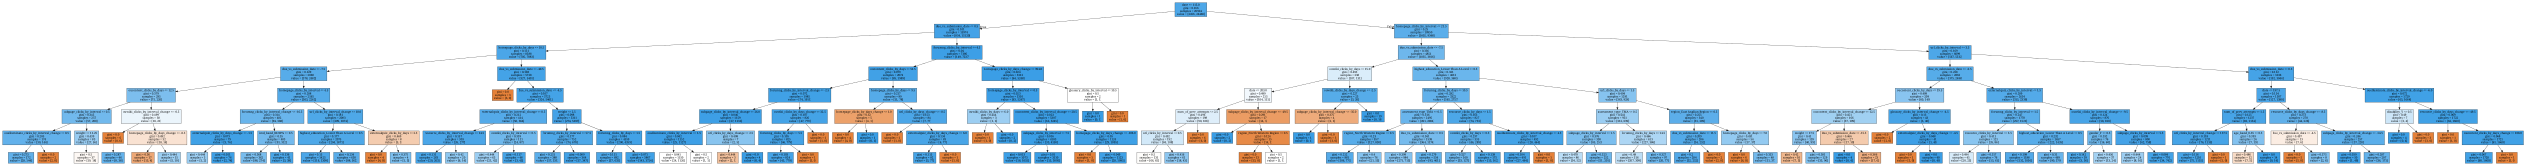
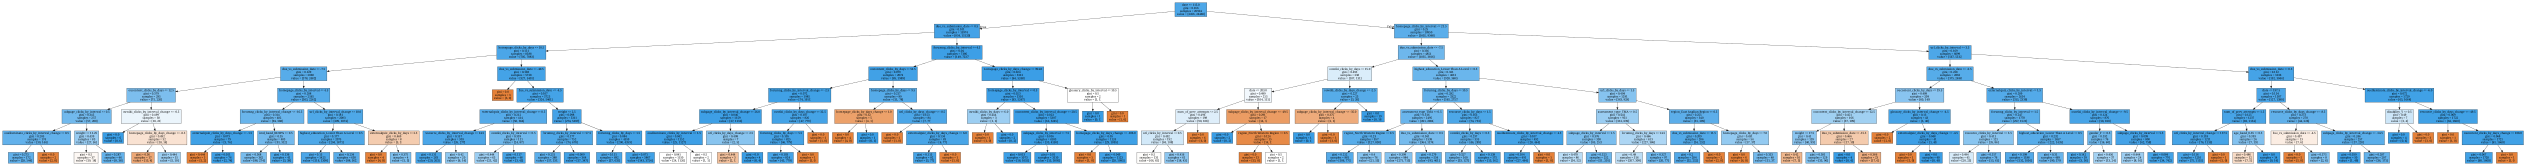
  digraph {
    fontname="Noto Serif"
    node [color=black fillcolor="#e58139ff" fontname="Noto Serif" shape=box style=filled]
    edge [fontname="Noto Serif"]
    n1 [fillcolor="#399de5e5" label="date <= 115.0\ngini = 0.166\nsamples = 26924\nvalue = [2456, 24468]"]
    n2 [fillcolor="#399de5f1" label="due_vs_submission_date <= 0.5\ngini = 0.101\nsamples = 15974\nvalue = [854, 15120]"]
    n3 [fillcolor="#399de5d3" label="homepage_clicks_by_interval <= 21.5\ngini = 0.25\nsamples = 10950\nvalue = [1602, 9348]"]
    n4 [fillcolor="#399de5e8" label="homepage_clicks_by_days <= 10.5\ngini = 0.151\nsamples = 8588\nvalue = [705, 7883]"]
    n5 [fillcolor="#399de5fa" label="forumng_clicks_by_interval <= 4.5\ngini = 0.04\nsamples = 7386\nvalue = [149, 7237]"]
    n6 [fillcolor="#399de5ba" label="due_vs_submission_date <= -7.5\ngini = 0.336\nsamples = 4851\nvalue = [1035, 3816]"]
    n7 [fillcolor="#399de5e5" label="url_clicks_by_interval <= 3.5\ngini = 0.169\nsamples = 6099\nvalue = [567, 5532]"]
    n8 [fillcolor="#399de5d8" label="due_vs_submission_date <= -7.5\ngini = 0.229\nsamples = 2860\nvalue = [378, 2482]"]
    n9 [fillcolor="#399de5f0" label="due_vs_submission_date <= -40.5\ngini = 0.108\nsamples = 5728\nvalue = [327, 5401]"]
    n10 [fillcolor="#399de5f4" label="oucontent_clicks_by_days <= 51.5\ngini = 0.079\nsamples = 2074\nvalue = [85, 1989]"]
    n11 [fillcolor="#399de5fc" label="homepage_clicks_by_days_change <= 394.0\ngini = 0.024\nsamples = 5312\nvalue = [64, 5248]"]
    n12 [fillcolor="#399de5a8" label="oucontent_clicks_by_days <= 12.5\ngini = 0.379\nsamples = 295\nvalue = [75, 220]"]
    n13 [fillcolor="#399de5dd" label="homepage_clicks_by_interval <= 4.5\ngini = 0.208\nsamples = 2565\nvalue = [303, 2262]"]
    n14 [label="gini = 0.0\nsamples = 3\nvalue = [3, 0]"]
    n15 [fillcolor="#399de5f0" label="due_vs_submission_date <= -4.5\ngini = 0.107\nsamples = 5725\nvalue = [324, 5401]"]
    n16 [fillcolor="#399de5b6" label="subpage_clicks_by_interval <= 0.5\ngini = 0.345\nsamples = 257\nvalue = [57, 200]"]
    n17 [fillcolor="#399de519" label="ouwiki_clicks_by_interval_change <= -0.5\ngini = 0.499\nsamples = 38\nvalue = [18, 20]"]
    n18 [fillcolor="#399de5c1" label="forumng_clicks_by_interval_change <= -16.5\ngini = 0.314\nsamples = 482\nvalue = [94, 388]"]
    n19 [fillcolor="#399de5e3" label="url_clicks_by_interval_change <= 18.0\ngini = 0.181\nsamples = 2083\nvalue = [209, 1874]"]
    n20 [fillcolor="#399de584" label="weight <= 11.25\ngini = 0.439\nsamples = 83\nvalue = [27, 56]"]
    n21 [fillcolor="#399de5ca" label="ouelluminate_clicks_by_interval_change <= 0.5\ngini = 0.285\nsamples = 174\nvalue = [30, 144]"]
-   n22 [label="gini = 0.0\nsamples = 6\nvalue = [0, 6]"]
+   n22 [fillcolor="#399de5ff" label="gini = 0.0\nsamples = 6\nvalue = [0, 6]"]
    n23 [fillcolor="#e5813939" label="homepage_clicks_by_days_change <= -0.5\ngini = 0.492\nsamples = 32\nvalue = [18, 14]"]
    n24 [fillcolor="#399de5c9" label="gini = 0.287\nsamples = 46\nvalue = [8, 38]"]
    n25 [fillcolor="#e581390d" label="gini = 0.5\nsamples = 37\nvalue = [19, 18]"]
    n26 [fillcolor="#399de5cd" label="gini = 0.273\nsamples = 172\nvalue = [28, 144]"]
    n27 [label="gini = 0.0\nsamples = 2\nvalue = [2, 0]"]
    n28 [fillcolor="#e58139b1" label="gini = 0.36\nsamples = 17\nvalue = [13, 4]"]
    n29 [fillcolor="#399de57f" label="gini = 0.444\nsamples = 15\nvalue = [5, 10]"]
    n30 [fillcolor="#399de5f5" label="externalquiz_clicks_by_days_change <= -1.5\ngini = 0.073\nsamples = 79\nvalue = [3, 76]"]
    n31 [fillcolor="#399de5b5" label="imd_band_80-90% <= 0.5\ngini = 0.35\nsamples = 403\nvalue = [91, 312]"]
    n32 [fillcolor="#399de5e3" label="highest_education_Lower Than A Level <= 0.5\ngini = 0.177\nsamples = 2075\nvalue = [204, 1871]"]
    n33 [fillcolor="#e5813966" label="externalquiz_clicks_by_days <= 2.5\ngini = 0.469\nsamples = 8\nvalue = [5, 3]"]
-   n34 [fillcolor="#399de57f" label="gini = 0.444\nsamples = 3\nvalue = [1, 2]"]
+   n34 [label="gini = 0.444\nsamples = 3\nvalue = [1, 2]"]
    n35 [fillcolor="#399de5f8" label="gini = 0.051\nsamples = 76\nvalue = [2, 74]"]
    n36 [fillcolor="#399de5ad" label="gini = 0.368\nsamples = 362\nvalue = [88, 274]"]
    n37 [fillcolor="#399de5eb" label="gini = 0.136\nsamples = 41\nvalue = [3, 38]"]
    n38 [fillcolor="#399de5e8" label="gini = 0.15\nsamples = 1425\nvalue = [116, 1309]"]
    n39 [fillcolor="#399de5d7" label="gini = 0.234\nsamples = 650\nvalue = [88, 562]"]
    n40 [label="gini = 0.0\nsamples = 4\nvalue = [4, 0]"]
    n41 [fillcolor="#399de5aa" label="gini = 0.375\nsamples = 4\nvalue = [1, 3]"]
    n42 [fillcolor="#399de5dc" label="externalquiz_clicks_by_interval_change <= 0.5\ngini = 0.212\nsamples = 414\nvalue = [50, 364]"]
    n43 [fillcolor="#399de5f1" label="weight <= 2.5\ngini = 0.098\nsamples = 5311\nvalue = [274, 5037]"]
    n44 [fillcolor="#399de5e7" label="resource_clicks_by_interval_change <= 14.5\ngini = 0.157\nsamples = 303\nvalue = [26, 277]"]
    n45 [fillcolor="#399de5b9" label="ouwiki_clicks_by_interval <= 0.5\ngini = 0.339\nsamples = 111\nvalue = [24, 87]"]
    n46 [fillcolor="#399de5e3" label="forumng_clicks_by_interval <= 57.5\ngini = 0.177\nsamples = 752\nvalue = [74, 678]"]
    n47 [fillcolor="#399de5f3" label="forumng_clicks_by_days <= 1.5\ngini = 0.084\nsamples = 4559\nvalue = [200, 4359]"]
    n48 [fillcolor="#399de5ec" label="gini = 0.131\nsamples = 283\nvalue = [20, 263]"]
    n49 [fillcolor="#399de592" label="gini = 0.42\nsamples = 20\nvalue = [6, 14]"]
    n50 [fillcolor="#399de57f" label="gini = 0.444\nsamples = 63\nvalue = [21, 42]"]
    n51 [fillcolor="#399de5ee" label="gini = 0.117\nsamples = 48\nvalue = [3, 45]"]
    n52 [fillcolor="#399de5d3" label="gini = 0.251\nsamples = 388\nvalue = [57, 331]"]
    n53 [fillcolor="#399de5f3" label="gini = 0.089\nsamples = 364\nvalue = [17, 347]"]
    n54 [fillcolor="#399de5e8" label="gini = 0.151\nsamples = 692\nvalue = [57, 635]"]
    n55 [fillcolor="#399de5f5" label="gini = 0.071\nsamples = 3867\nvalue = [143, 3724]"]
    n56 [fillcolor="#399de5f5" label="forumng_clicks_by_interval_change <= -2.5\ngini = 0.072\nsamples = 1985\nvalue = [74, 1911]"]
    n57 [fillcolor="#399de5db" label="homepage_clicks_by_days <= 9.5\ngini = 0.217\nsamples = 89\nvalue = [11, 78]"]
    n58 [fillcolor="#399de5fc" label="homepage_clicks_by_interval <= 0.5\ngini = 0.023\nsamples = 5310\nvalue = [63, 5247]"]
    n59 [fillcolor="#e5813900" label="glossary_clicks_by_interval <= 10.5\ngini = 0.5\nsamples = 2\nvalue = [1, 1]"]
    n60 [fillcolor="#399de5f9" label="subpage_clicks_by_interval_change <= 26.0\ngini = 0.046\nsamples = 1159\nvalue = [27, 1132]"]
    n61 [fillcolor="#399de5f0" label="ouwiki_clicks_by_days_change <= 32.5\ngini = 0.107\nsamples = 826\nvalue = [47, 779]"]
    n62 [fillcolor="#e58139bf" label="homepage_clicks_by_days_change <= 1.0\ngini = 0.32\nsamples = 5\nvalue = [4, 1]"]
    n63 [fillcolor="#399de5e8" label="url_clicks_by_days_change <= -8.5\ngini = 0.153\nsamples = 84\nvalue = [7, 77]"]
    n64 [fillcolor="#399de5f9" label="ouelluminate_clicks_by_interval <= 1.5\ngini = 0.042\nsamples = 1152\nvalue = [25, 1127]"]
    n65 [fillcolor="#399de599" label="url_clicks_by_days_change <= 2.5\ngini = 0.408\nsamples = 7\nvalue = [2, 5]"]
    n66 [fillcolor="#399de5f0" label="forumng_clicks_by_days <= 5.5\ngini = 0.105\nsamples = 825\nvalue = [46, 779]"]
    n67 [label="gini = 0.0\nsamples = 1\nvalue = [1, 0]"]
    n68 [fillcolor="#e5813900" label="gini = 0.041\nsamples = 1150\nvalue = [24, 1126]"]
    n69 [fillcolor="#e5813900" label="gini = 0.5\nsamples = 2\nvalue = [1, 1]"]
    n70 [fillcolor="#e581397f" label="gini = 0.444\nsamples = 3\nvalue = [2, 1]"]
    n71 [fillcolor="#399de5ff" label="gini = 0.0\nsamples = 4\nvalue = [0, 4]"]
    n72 [fillcolor="#399de5f0" label="gini = 0.103\nsamples = 824\nvalue = [45, 779]"]
    n73 [label="gini = 0.0\nsamples = 1\nvalue = [1, 0]"]
    n74 [label="gini = 0.0\nsamples = 4\nvalue = [4, 0]"]
    n75 [fillcolor="#399de5ff" label="gini = 0.0\nsamples = 1\nvalue = [0, 1]"]
    n76 [label="gini = 0.0\nsamples = 1\nvalue = [1, 0]"]
    n77 [fillcolor="#399de5eb" label="externalquiz_clicks_by_days_change <= 6.0\ngini = 0.134\nsamples = 83\nvalue = [6, 77]"]
    n78 [fillcolor="#399de5ee" label="gini = 0.115\nsamples = 82\nvalue = [5, 77]"]
    n79 [label="gini = 0.0\nsamples = 1\nvalue = [1, 0]"]
    n80 [fillcolor="#399de57f" label="ouwiki_clicks_by_days <= 6.0\ngini = 0.444\nsamples = 3\nvalue = [1, 2]"]
    n81 [fillcolor="#399de5fc" label="oucontent_clicks_by_interval_change <= 20.5\ngini = 0.023\nsamples = 5307\nvalue = [62, 5245]"]
    n82 [fillcolor="#399de5ff" label="gini = 0.0\nsamples = 1\nvalue = [0, 1]"]
    n83 [label="gini = 0.0\nsamples = 1\nvalue = [1, 0]"]
    n84 [label="gini = 0.0\nsamples = 1\nvalue = [1, 0]"]
    n85 [fillcolor="#399de5ff" label="gini = 0.0\nsamples = 2\nvalue = [0, 2]"]
    n86 [fillcolor="#399de5fd" label="subpage_clicks_by_interval <= 7.5\ngini = 0.016\nsamples = 4183\nvalue = [33, 4150]"]
    n87 [fillcolor="#399de5f8" label="homepage_clicks_by_days_change <= -106.0\ngini = 0.05\nsamples = 1124\nvalue = [29, 1095]"]
    n88 [fillcolor="#399de5fb" label="gini = 0.033\nsamples = 1073\nvalue = [18, 1055]"]
    n89 [fillcolor="#399de5fe" label="gini = 0.01\nsamples = 3110\nvalue = [15, 3095]"]
    n90 [label="gini = 0.0\nsamples = 1\nvalue = [1, 0]"]
    n91 [fillcolor="#399de5f8" label="gini = 0.049\nsamples = 1123\nvalue = [28, 1095]"]
    n92 [fillcolor="#399de52f" label="ouwiki_clicks_by_days <= 15.0\ngini = 0.495\nsamples = 238\nvalue = [107, 131]"]
    n93 [fillcolor="#399de5bf" label="highest_education_Lower Than A Level <= 0.5\ngini = 0.321\nsamples = 4613\nvalue = [928, 3685]"]
    n94 [fillcolor="#399de5d9" label="due_vs_submission_date <= -3.5\ngini = 0.228\nsamples = 2863\nvalue = [375, 2488]"]
    n95 [fillcolor="#399de5ef" label="due_vs_submission_date <= 0.5\ngini = 0.112\nsamples = 3236\nvalue = [192, 3044]"]
    n96 [fillcolor="#399de510" label="date <= 203.0\ngini = 0.499\nsamples = 215\nvalue = [104, 111]"]
    n97 [fillcolor="#399de5d9" label="ouwiki_clicks_by_days_change <= -2.5\ngini = 0.227\nsamples = 23\nvalue = [3, 20]"]
    n98 [fillcolor="#399de5cb" label="forumng_clicks_by_days <= 10.5\ngini = 0.282\nsamples = 3322\nvalue = [565, 2757]"]
    n99 [fillcolor="#399de59b" label="url_clicks_by_days <= 1.5\ngini = 0.404\nsamples = 1291\nvalue = [363, 928]"]
    n100 [fillcolor="#399de52a" label="num_of_prev_attempts <= 2.5\ngini = 0.496\nsamples = 198\nvalue = [90, 108]"]
    n101 [fillcolor="#e58139c8" label="subpage_clicks_by_interval_change <= -49.5\ngini = 0.291\nsamples = 17\nvalue = [14, 3]"]
    n102 [fillcolor="#e58139aa" label="subpage_clicks_by_interval_change <= -35.0\ngini = 0.375\nsamples = 4\nvalue = [3, 1]"]
    n103 [fillcolor="#399de5ff" label="gini = 0.0\nsamples = 19\nvalue = [0, 19]"]
    n104 [fillcolor="#399de539" label="url_clicks_by_interval <= 0.5\ngini = 0.492\nsamples = 192\nvalue = [84, 108]"]
    n105 [label="gini = 0.0\nsamples = 6\nvalue = [6, 0]"]
    n106 [fillcolor="#399de5ff" label="gini = 0.0\nsamples = 2\nvalue = [0, 2]"]
    n107 [fillcolor="#e58139ed" label="region_North Western Region <= 0.5\ngini = 0.124\nsamples = 15\nvalue = [14, 1]"]
    n108 [fillcolor="#e5813904" label="gini = 0.5\nsamples = 131\nvalue = [66, 65]"]
    n109 [fillcolor="#399de594" label="gini = 0.416\nsamples = 61\nvalue = [18, 43]"]
    n110 [label="gini = 0.0\nsamples = 13\nvalue = [13, 0]"]
    n111 [fillcolor="#e5813900" label="gini = 0.5\nsamples = 2\nvalue = [1, 1]"]
    n112 [fillcolor="#399de5ff" label="gini = 0.0\nsamples = 1\nvalue = [0, 1]"]
    n113 [label="gini = 0.0\nsamples = 3\nvalue = [3, 0]"]
    n114 [fillcolor="#399de5c1" label="assessment_type_TMA <= 0.5\ngini = 0.316\nsamples = 2495\nvalue = [491, 2004]"]
    n115 [fillcolor="#399de5e6" label="resource_clicks_by_days <= 1.5\ngini = 0.163\nsamples = 827\nvalue = [74, 753]"]
    n116 [fillcolor="#399de582" label="assessment_type_TMA <= 0.5\ngini = 0.441\nsamples = 951\nvalue = [312, 639]"]
    n117 [fillcolor="#399de5d2" label="region_East Anglian Region <= 0.5\ngini = 0.255\nsamples = 340\nvalue = [51, 289]"]
    n118 [fillcolor="#399de5d8" label="region_North Western Region <= 0.5\ngini = 0.23\nsamples = 957\nvalue = [127, 830]"]
    n119 [fillcolor="#399de5b0" label="due_vs_submission_date <= 0.5\ngini = 0.361\nsamples = 1538\nvalue = [364, 1174]"]
    n120 [fillcolor="#399de5d6" label="ouwiki_clicks_by_days <= 0.5\ngini = 0.237\nsamples = 335\nvalue = [46, 289]"]
    n121 [fillcolor="#399de5f0" label="ouelluminate_clicks_by_interval_change <= 4.5\ngini = 0.107\nsamples = 492\nvalue = [28, 464]"]
    n122 [fillcolor="#399de5dc" label="gini = 0.212\nsamples = 881\nvalue = [106, 775]"]
    n123 [fillcolor="#399de59e" label="gini = 0.4\nsamples = 76\nvalue = [21, 55]"]
    n124 [fillcolor="#399de59e" label="gini = 0.399\nsamples = 984\nvalue = [271, 713]"]
    n125 [fillcolor="#399de5cc" label="gini = 0.279\nsamples = 554\nvalue = [93, 461]"]
    n126 [fillcolor="#399de5bd" label="gini = 0.327\nsamples = 160\nvalue = [33, 127]"]
    n127 [fillcolor="#399de5eb" label="gini = 0.138\nsamples = 175\nvalue = [13, 162]"]
    n128 [fillcolor="#399de5f0" label="gini = 0.104\nsamples = 491\nvalue = [27, 464]"]
    n129 [label="gini = 0.0\nsamples = 1\nvalue = [1, 0]"]
    n130 [fillcolor="#399de5a9" label="subpage_clicks_by_interval <= 1.5\ngini = 0.376\nsamples = 338\nvalue = [85, 253]"]
    n131 [fillcolor="#399de569" label="forumng_clicks_by_days <= 14.5\ngini = 0.466\nsamples = 613\nvalue = [227, 386]"]
    n132 [fillcolor="#399de5dd" label="due_vs_submission_date <= 11.5\ngini = 0.209\nsamples = 286\nvalue = [34, 252]"]
    n133 [fillcolor="#399de58a" label="homepage_clicks_by_days <= 7.0\ngini = 0.431\nsamples = 54\nvalue = [17, 37]"]
    n134 [fillcolor="#399de558" label="gini = 0.478\nsamples = 86\nvalue = [34, 52]"]
    n135 [fillcolor="#399de5be" label="gini = 0.323\nsamples = 252\nvalue = [51, 201]"]
    n136 [fillcolor="#399de554" label="gini = 0.48\nsamples = 516\nvalue = [207, 309]"]
    n137 [fillcolor="#399de5bd" label="gini = 0.327\nsamples = 97\nvalue = [20, 77]"]
    n138 [fillcolor="#399de5df" label="gini = 0.2\nsamples = 284\nvalue = [32, 252]"]
    n139 [label="gini = 0.0\nsamples = 2\nvalue = [2, 0]"]
    n140 [label="gini = 0.0\nsamples = 6\nvalue = [6, 0]"]
    n141 [fillcolor="#399de5b3" label="gini = 0.353\nsamples = 48\nvalue = [11, 37]"]
    n142 [fillcolor="#399de598" label="oucontent_clicks_by_days <= 19.5\ngini = 0.409\nsamples = 209\nvalue = [60, 149]"]
    n143 [fillcolor="#399de5dd" label="externalquiz_clicks_by_interval <= 1.5\ngini = 0.209\nsamples = 2654\nvalue = [315, 2339]"]
    n144 [fillcolor="#399de5e8" label="date <= 197.5\ngini = 0.154\nsamples = 1507\nvalue = [127, 1380]"]
    n145 [fillcolor="#399de5f5" label="ouelluminate_clicks_by_interval_change <= -6.0\ngini = 0.072\nsamples = 1729\nvalue = [65, 1664]"]
    n146 [fillcolor="#399de57a" label="oucontent_clicks_by_interval_change <= 12.5\ngini = 0.451\nsamples = 166\nvalue = [57, 109]"]
    n147 [fillcolor="#399de5ec" label="glossary_clicks_by_interval_change <= -4.5\ngini = 0.13\nsamples = 43\nvalue = [3, 40]"]
    n148 [fillcolor="#399de5d4" label="forumng_clicks_by_interval <= 1.5\ngini = 0.247\nsamples = 1778\nvalue = [257, 1521]"]
    n149 [fillcolor="#399de5ed" label="ouwiki_clicks_by_interval_change <= -9.5\ngini = 0.124\nsamples = 876\nvalue = [58, 818]"]
    n150 [fillcolor="#399de598" label="weight <= 17.5\ngini = 0.41\nsamples = 139\nvalue = [40, 99]"]
    n151 [fillcolor="#e5813969" label="due_vs_submission_date <= -15.5\ngini = 0.466\nsamples = 27\nvalue = [17, 10]"]
    n152 [label="gini = 0.0\nsamples = 2\nvalue = [2, 0]"]
    n153 [fillcolor="#399de5f9" label="externalquiz_clicks_by_days_change <= -4.5\ngini = 0.048\nsamples = 41\nvalue = [1, 40]"]
    n154 [fillcolor="#e5813992" label="gini = 0.42\nsamples = 10\nvalue = [7, 3]"]
    n155 [fillcolor="#399de5a7" label="gini = 0.381\nsamples = 129\nvalue = [33, 96]"]
    n156 [fillcolor="#399de5ff" label="gini = 0.0\nsamples = 4\nvalue = [0, 4]"]
    n157 [fillcolor="#e58139a5" label="gini = 0.386\nsamples = 23\nvalue = [17, 6]"]
    n158 [label="gini = 0.0\nsamples = 1\nvalue = [1, 0]"]
    n159 [fillcolor="#399de5ff" label="gini = 0.0\nsamples = 40\nvalue = [0, 40]"]
    n160 [fillcolor="#399de597" label="resource_clicks_by_interval <= 3.5\ngini = 0.411\nsamples = 121\nvalue = [35, 86]"]
    n161 [fillcolor="#399de5d8" label="highest_education_Lower Than A Level <= 0.5\ngini = 0.232\nsamples = 1657\nvalue = [222, 1435]"]
    n162 [fillcolor="#399de5bb" label="gender_F <= 0.5\ngini = 0.332\nsamples = 76\nvalue = [16, 60]"]
    n163 [fillcolor="#399de5f1" label="subpage_clicks_by_interval <= 5.5\ngini = 0.099\nsamples = 800\nvalue = [42, 758]"]
    n164 [fillcolor="#399de533" label="gini = 0.494\nsamples = 45\nvalue = [20, 25]"]
    n165 [fillcolor="#399de5c0" label="gini = 0.317\nsamples = 76\nvalue = [15, 61]"]
    n166 [fillcolor="#399de5df" label="gini = 0.198\nsamples = 1188\nvalue = [132, 1056]"]
    n167 [fillcolor="#399de5c2" label="gini = 0.31\nsamples = 469\nvalue = [90, 379]"]
    n168 [fillcolor="#399de5ea" label="gini = 0.142\nsamples = 39\nvalue = [3, 36]"]
    n169 [fillcolor="#399de575" label="gini = 0.456\nsamples = 37\nvalue = [13, 24]"]
    n170 [fillcolor="#399de57f" label="gini = 0.444\nsamples = 24\nvalue = [8, 16]"]
    n171 [fillcolor="#399de5f3" label="gini = 0.084\nsamples = 776\nvalue = [34, 742]"]
    n172 [fillcolor="#399de5ed" label="num_of_prev_attempts <= 1.5\ngini = 0.125\nsamples = 1237\nvalue = [83, 1154]"]
    n173 [fillcolor="#399de5cd" label="resource_clicks_by_days_change <= -8.5\ngini = 0.273\nsamples = 270\nvalue = [44, 226]"]
    n174 [fillcolor="#399de540" label="disability_Y <= 0.5\ngini = 0.49\nsamples = 7\nvalue = [3, 4]"]
    n175 [fillcolor="#399de5f5" label="resource_clicks_by_days_change <= -49.5\ngini = 0.069\nsamples = 1722\nvalue = [62, 1660]"]
    n176 [fillcolor="#399de5ee" label="url_clicks_by_interval_change <= 137.5\ngini = 0.118\nsamples = 1211\nvalue = [76, 1135]"]
    n177 [fillcolor="#399de5a1" label="age_band_0-35 <= 0.5\ngini = 0.393\nsamples = 26\nvalue = [7, 19]"]
    n178 [fillcolor="#e5813924" label="due_vs_submission_date <= -4.5\ngini = 0.497\nsamples = 13\nvalue = [7, 6]"]
    n179 [fillcolor="#399de5d4" label="subpage_clicks_by_interval_change <= -14.5\ngini = 0.246\nsamples = 257\nvalue = [37, 220]"]
    n180 [fillcolor="#399de5ee" label="gini = 0.116\nsamples = 1210\nvalue = [75, 1135]"]
    n181 [label="gini = 0.0\nsamples = 1\nvalue = [1, 0]"]
    n182 [fillcolor="#e5813949" label="gini = 0.486\nsamples = 12\nvalue = [7, 5]"]
    n183 [fillcolor="#399de5ff" label="gini = 0.0\nsamples = 14\nvalue = [0, 14]"]
    n184 [label="gini = 0.0\nsamples = 5\nvalue = [5, 0]"]
    n185 [fillcolor="#399de5aa" label="gini = 0.375\nsamples = 8\nvalue = [2, 6]"]
    n186 [fillcolor="#399de5fa" label="gini = 0.039\nsamples = 50\nvalue = [1, 49]"]
    n187 [fillcolor="#399de5c9" label="gini = 0.287\nsamples = 207\nvalue = [36, 171]"]
    n188 [fillcolor="#399de5ff" label="gini = 0.0\nsamples = 4\nvalue = [0, 4]"]
    n189 [label="gini = 0.0\nsamples = 3\nvalue = [3, 0]"]
    n190 [label="gini = 0.0\nsamples = 1\nvalue = [1, 0]"]
    n191 [fillcolor="#399de5f6" label="oucontent_clicks_by_days_change <= 108.0\ngini = 0.068\nsamples = 1721\nvalue = [61, 1660]"]
    n192 [fillcolor="#399de5f6" label="gini = 0.067\nsamples = 1720\nvalue = [60, 1660]"]
    n193 [label="gini = 0.0\nsamples = 1\nvalue = [1, 0]"]
    n1 -> n2 [headlabel=True labelangle=45 labeldistance=2.5]
    n1 -> n3 [headlabel=False labelangle=-45 labeldistance=2.5]
    n2 -> n4
    n2 -> n5
    n3 -> n6
    n3 -> n7
    n4 -> n8
    n4 -> n9
    n5 -> n10
    n5 -> n11
    n6 -> n92
    n6 -> n93
    n7 -> n94
    n7 -> n95
    n8 -> n12
    n8 -> n13
    n9 -> n14
    n9 -> n15
    n10 -> n56
    n10 -> n57
    n11 -> n58
    n11 -> n59
    n12 -> n16
    n12 -> n17
    n13 -> n18
    n13 -> n19
    n15 -> n42
    n15 -> n43
    n16 -> n20
    n16 -> n21
    n17 -> n22
    n17 -> n23
    n18 -> n30
    n18 -> n31
    n19 -> n32
    n19 -> n33
-   n22 -> n24
+   n20 -> n24
    n20 -> n25
    n21 -> n26
    n21 -> n27
    n23 -> n28
    n23 -> n29
    n30 -> n34
    n30 -> n35
    n31 -> n36
    n31 -> n37
    n32 -> n38
    n32 -> n39
    n33 -> n40
    n33 -> n41
    n42 -> n44
    n42 -> n45
    n43 -> n46
    n43 -> n47
    n44 -> n48
    n44 -> n49
    n45 -> n50
    n45 -> n51
    n46 -> n52
    n46 -> n53
    n47 -> n54
    n47 -> n55
    n56 -> n60
    n56 -> n61
    n57 -> n62
    n57 -> n63
    n58 -> n80
    n58 -> n81
    n59 -> n82
    n59 -> n83
    n60 -> n64
    n60 -> n65
    n61 -> n66
    n61 -> n67
    n62 -> n74
    n62 -> n75
    n63 -> n76
    n63 -> n77
    n64 -> n68
    n64 -> n69
    n65 -> n70
    n65 -> n71
    n66 -> n72
    n66 -> n73
    n77 -> n78
    n77 -> n79
    n80 -> n84
    n80 -> n85
    n81 -> n86
    n81 -> n87
    n86 -> n88
    n86 -> n89
    n87 -> n90
    n87 -> n91
    n92 -> n96
    n92 -> n97
    n93 -> n98
    n93 -> n99
    n94 -> n142
    n94 -> n143
    n95 -> n144
    n95 -> n145
    n96 -> n100
    n96 -> n101
    n97 -> n102
    n97 -> n103
    n98 -> n114
    n98 -> n115
    n99 -> n116
    n99 -> n117
    n100 -> n104
    n100 -> n105
    n101 -> n106
    n101 -> n107
    n102 -> n112
    n102 -> n113
    n104 -> n108
    n104 -> n109
    n107 -> n110
    n107 -> n111
    n114 -> n118
    n114 -> n119
    n115 -> n120
    n115 -> n121
    n116 -> n130
    n116 -> n131
    n117 -> n132
    n117 -> n133
    n118 -> n122
    n118 -> n123
    n119 -> n124
    n119 -> n125
    n120 -> n126
    n120 -> n127
    n121 -> n128
    n121 -> n129
    n130 -> n134
    n130 -> n135
    n131 -> n136
    n131 -> n137
    n132 -> n138
    n132 -> n139
    n133 -> n140
    n133 -> n141
    n142 -> n146
    n142 -> n147
    n143 -> n148
    n143 -> n149
    n144 -> n172
    n144 -> n173
    n145 -> n174
    n145 -> n175
    n146 -> n150
    n146 -> n151
    n147 -> n152
    n147 -> n153
    n148 -> n160
    n148 -> n161
    n149 -> n162
    n149 -> n163
    n150 -> n154
    n150 -> n155
    n151 -> n156
    n151 -> n157
    n153 -> n158
    n153 -> n159
    n160 -> n164
    n160 -> n165
    n161 -> n166
    n161 -> n167
    n162 -> n168
    n162 -> n169
    n163 -> n170
    n163 -> n171
    n172 -> n176
    n172 -> n177
    n173 -> n178
    n173 -> n179
    n174 -> n188
    n174 -> n189
    n175 -> n190
    n175 -> n191
    n176 -> n180
    n176 -> n181
    n177 -> n182
    n177 -> n183
    n178 -> n184
    n178 -> n185
    n179 -> n186
    n179 -> n187
    n191 -> n192
    n191 -> n193
  }
